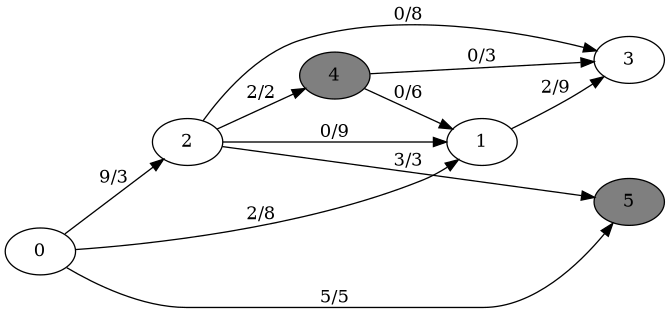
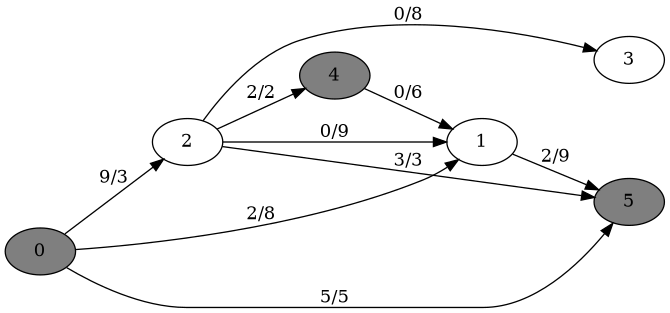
  digraph {
    rankdir=LR
    node [fillcolor=grey100 style=filled]
-   0
+   0 [fillcolor=grey50]
    1
    2
    5 [fillcolor=grey50]
    3
    4 [fillcolor=grey50]
    0 -> 1 [label="2/8"]
    0 -> 2 [label="9/3"]
    0 -> 5 [label="5/5"]
-   1 -> 3 [label="2/9"]
+   1 -> 5 [label="2/9"]
    2 -> 1 [label="0/9"]
    2 -> 5 [label="3/3"]
    2 -> 3 [label="0/8"]
    2 -> 4 [label="2/2"]
    4 -> 1 [label="0/6"]
-   4 -> 3 [label="0/3"]
  }
